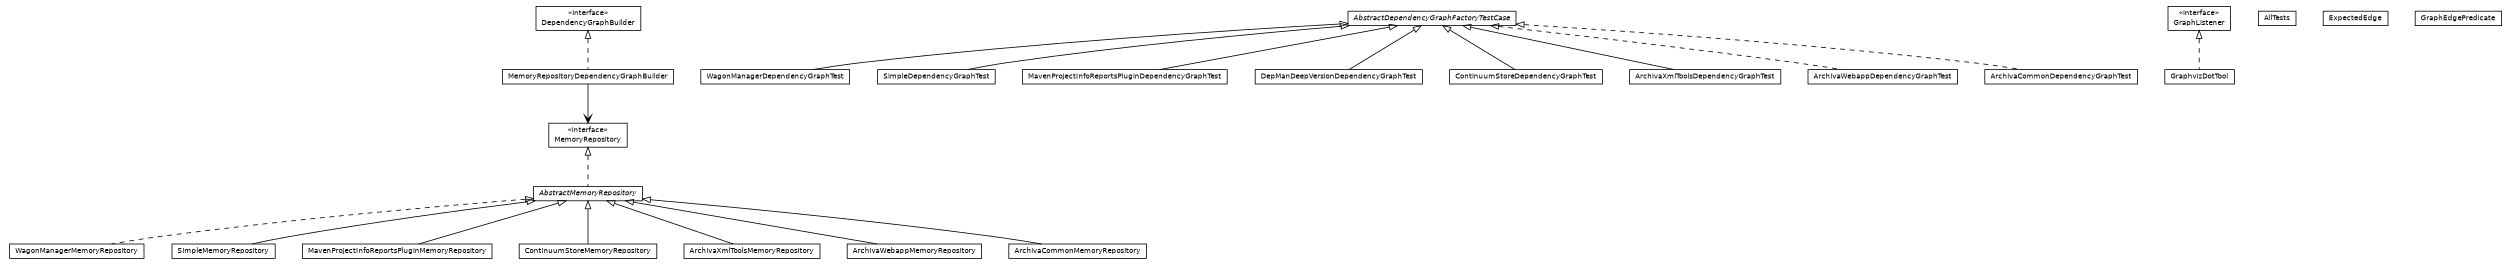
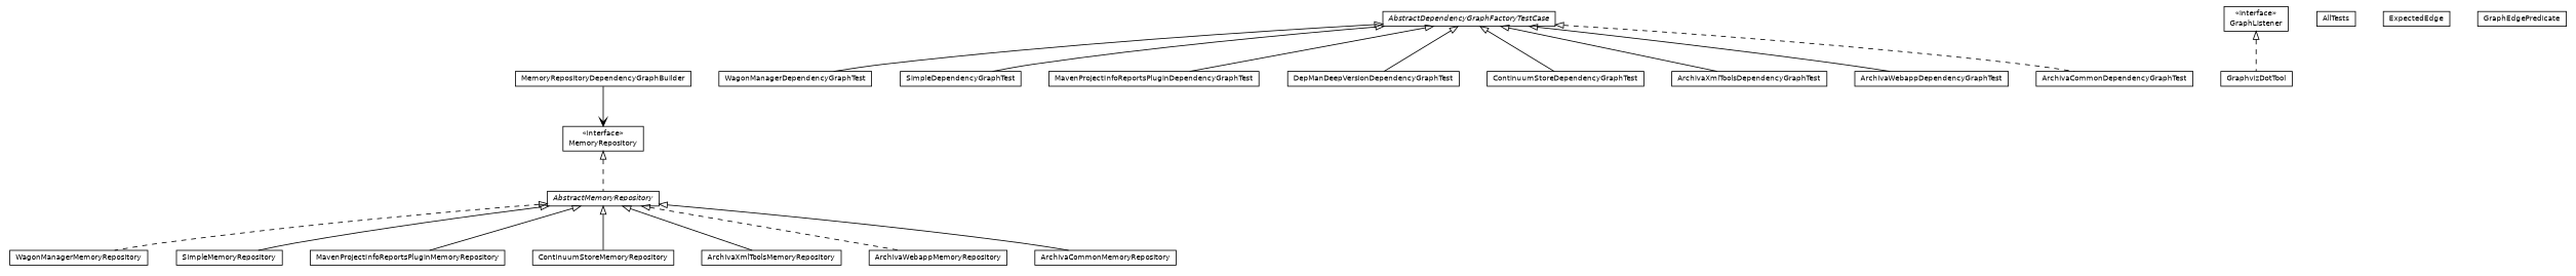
  digraph {
    node [fontcolor=black fontname=Helvetica fontsize=9.0 shape=plaintext]
    edge [fontname=Helvetica fontsize=10 headport=p labelfontname=Helvetica labelfontsize=10 tailport=p arrowtail=empty dir=back]
    n1 [label=<<table border="0" cellborder="1" cellspacing="0" cellpadding="2" port="p" href="./WagonManagerMemoryRepository.html"> 		<tr><td><table border="0" cellspacing="0" cellpadding="1"> 			<tr><td> WagonManagerMemoryRepository </td></tr> 		</table></td></tr> 		</table>>]
    n2 [label=<<table border="0" cellborder="1" cellspacing="0" cellpadding="2" port="p" href="./WagonManagerDependencyGraphTest.html"> 		<tr><td><table border="0" cellspacing="0" cellpadding="1"> 			<tr><td> WagonManagerDependencyGraphTest </td></tr> 		</table></td></tr> 		</table>>]
    n3 [label=<<table border="0" cellborder="1" cellspacing="0" cellpadding="2" port="p" href="./SimpleMemoryRepository.html"> 		<tr><td><table border="0" cellspacing="0" cellpadding="1"> 			<tr><td> SimpleMemoryRepository </td></tr> 		</table></td></tr> 		</table>>]
    n4 [label=<<table border="0" cellborder="1" cellspacing="0" cellpadding="2" port="p" href="./SimpleDependencyGraphTest.html"> 		<tr><td><table border="0" cellspacing="0" cellpadding="1"> 			<tr><td> SimpleDependencyGraphTest </td></tr> 		</table></td></tr> 		</table>>]
    n5 [label=<<table border="0" cellborder="1" cellspacing="0" cellpadding="2" port="p" href="./MemoryRepositoryDependencyGraphBuilder.html"> 		<tr><td><table border="0" cellspacing="0" cellpadding="1"> 			<tr><td> MemoryRepositoryDependencyGraphBuilder </td></tr> 		</table></td></tr> 		</table>>]
    n6 [label=<<table border="0" cellborder="1" cellspacing="0" cellpadding="2" port="p" href="./MemoryRepository.html"> 		<tr><td><table border="0" cellspacing="0" cellpadding="1"> 			<tr><td> &laquo;interface&raquo; </td></tr> 			<tr><td> MemoryRepository </td></tr> 		</table></td></tr> 		</table>>]
    n7 [label=<<table border="0" cellborder="1" cellspacing="0" cellpadding="2" port="p" href="./AbstractMemoryRepository.html"> 		<tr><td><table border="0" cellspacing="0" cellpadding="1"> 			<tr><td><font face="Helvetica-Oblique"> AbstractMemoryRepository </font></td></tr> 		</table></td></tr> 		</table>>]
    n8 [label=<<table border="0" cellborder="1" cellspacing="0" cellpadding="2" port="p" href="./MavenProjectInfoReportsPluginMemoryRepository.html"> 		<tr><td><table border="0" cellspacing="0" cellpadding="1"> 			<tr><td> MavenProjectInfoReportsPluginMemoryRepository </td></tr> 		</table></td></tr> 		</table>>]
    n9 [label=<<table border="0" cellborder="1" cellspacing="0" cellpadding="2" port="p" href="./ContinuumStoreMemoryRepository.html"> 		<tr><td><table border="0" cellspacing="0" cellpadding="1"> 			<tr><td> ContinuumStoreMemoryRepository </td></tr> 		</table></td></tr> 		</table>>]
    n10 [label=<<table border="0" cellborder="1" cellspacing="0" cellpadding="2" port="p" href="./ArchivaXmlToolsMemoryRepository.html"> 		<tr><td><table border="0" cellspacing="0" cellpadding="1"> 			<tr><td> ArchivaXmlToolsMemoryRepository </td></tr> 		</table></td></tr> 		</table>>]
    n11 [label=<<table border="0" cellborder="1" cellspacing="0" cellpadding="2" port="p" href="./ArchivaWebappMemoryRepository.html"> 		<tr><td><table border="0" cellspacing="0" cellpadding="1"> 			<tr><td> ArchivaWebappMemoryRepository </td></tr> 		</table></td></tr> 		</table>>]
    n12 [label=<<table border="0" cellborder="1" cellspacing="0" cellpadding="2" port="p" href="./ArchivaCommonMemoryRepository.html"> 		<tr><td><table border="0" cellspacing="0" cellpadding="1"> 			<tr><td> ArchivaCommonMemoryRepository </td></tr> 		</table></td></tr> 		</table>>]
    n13 [label=<<table border="0" cellborder="1" cellspacing="0" cellpadding="2" port="p" href="./MavenProjectInfoReportsPluginDependencyGraphTest.html"> 		<tr><td><table border="0" cellspacing="0" cellpadding="1"> 			<tr><td> MavenProjectInfoReportsPluginDependencyGraphTest </td></tr> 		</table></td></tr> 		</table>>]
    n14 [label=<<table border="0" cellborder="1" cellspacing="0" cellpadding="2" port="p" href="./GraphvizDotTool.html"> 		<tr><td><table border="0" cellspacing="0" cellpadding="1"> 			<tr><td> GraphvizDotTool </td></tr> 		</table></td></tr> 		</table>>]
    n15 [label=<<table border="0" cellborder="1" cellspacing="0" cellpadding="2" port="p" href="./DepManDeepVersionDependencyGraphTest.html"> 		<tr><td><table border="0" cellspacing="0" cellpadding="1"> 			<tr><td> DepManDeepVersionDependencyGraphTest </td></tr> 		</table></td></tr> 		</table>>]
    n16 [label=<<table border="0" cellborder="1" cellspacing="0" cellpadding="2" port="p" href="./ContinuumStoreDependencyGraphTest.html"> 		<tr><td><table border="0" cellspacing="0" cellpadding="1"> 			<tr><td> ContinuumStoreDependencyGraphTest </td></tr> 		</table></td></tr> 		</table>>]
    n17 [label=<<table border="0" cellborder="1" cellspacing="0" cellpadding="2" port="p" href="./ArchivaXmlToolsDependencyGraphTest.html"> 		<tr><td><table border="0" cellspacing="0" cellpadding="1"> 			<tr><td> ArchivaXmlToolsDependencyGraphTest </td></tr> 		</table></td></tr> 		</table>>]
    n18 [label=<<table border="0" cellborder="1" cellspacing="0" cellpadding="2" port="p" href="./ArchivaWebappDependencyGraphTest.html"> 		<tr><td><table border="0" cellspacing="0" cellpadding="1"> 			<tr><td> ArchivaWebappDependencyGraphTest </td></tr> 		</table></td></tr> 		</table>>]
    n19 [label=<<table border="0" cellborder="1" cellspacing="0" cellpadding="2" port="p" href="./ArchivaCommonDependencyGraphTest.html"> 		<tr><td><table border="0" cellspacing="0" cellpadding="1"> 			<tr><td> ArchivaCommonDependencyGraphTest </td></tr> 		</table></td></tr> 		</table>>]
    n20 [label=<<table border="0" cellborder="1" cellspacing="0" cellpadding="2" port="p" href="./AllTests.html"> 		<tr><td><table border="0" cellspacing="0" cellpadding="1"> 			<tr><td> AllTests </td></tr> 		</table></td></tr> 		</table>>]
    n21 [label=<<table border="0" cellborder="1" cellspacing="0" cellpadding="2" port="p" href="./AbstractDependencyGraphFactoryTestCase.html"> 		<tr><td><table border="0" cellspacing="0" cellpadding="1"> 			<tr><td><font face="Helvetica-Oblique"> AbstractDependencyGraphFactoryTestCase </font></td></tr> 		</table></td></tr> 		</table>>]
    n22 [label=<<table border="0" cellborder="1" cellspacing="0" cellpadding="2" port="p" href="./AbstractDependencyGraphFactoryTestCase.ExpectedEdge.html"> 		<tr><td><table border="0" cellspacing="0" cellpadding="1"> 			<tr><td> ExpectedEdge </td></tr> 		</table></td></tr> 		</table>>]
    n23 [label=<<table border="0" cellborder="1" cellspacing="0" cellpadding="2" port="p" href="./AbstractDependencyGraphFactoryTestCase.GraphEdgePredicate.html"> 		<tr><td><table border="0" cellspacing="0" cellpadding="1"> 			<tr><td> GraphEdgePredicate </td></tr> 		</table></td></tr> 		</table>>]
-   n24 [label=<<table border="0" cellborder="1" cellspacing="0" cellpadding="2" port="p" href="http://java.sun.com/j2se/1.4.2/docs/api/org/apache/maven/archiva/dependency/graph/DependencyGraphBuilder.html"> 		<tr><td><table border="0" cellspacing="0" cellpadding="1"> 			<tr><td> &laquo;interface&raquo; </td></tr> 			<tr><td> DependencyGraphBuilder </td></tr> 		</table></td></tr> 		</table>>]
    n25 [label=<<table border="0" cellborder="1" cellspacing="0" cellpadding="2" port="p" href="http://java.sun.com/j2se/1.4.2/docs/api/org/apache/maven/archiva/dependency/graph/GraphListener.html"> 		<tr><td><table border="0" cellspacing="0" cellpadding="1"> 			<tr><td> &laquo;interface&raquo; </td></tr> 			<tr><td> GraphListener </td></tr> 		</table></td></tr> 		</table>>]
    n5 -> n6 [arrowhead=open color=black fontcolor=black fontsize=10.0 arrowtail="" dir=""]
    n6 -> n7 [style=dashed]
    n7 -> n1 [style=dashed]
    n7 -> n3
    n7 -> n8
    n7 -> n9
    n7 -> n10
-   n7 -> n11
+   n7 -> n11 [style=dashed]
    n7 -> n12
    n21 -> n2
    n21 -> n4
    n21 -> n13
    n21 -> n15
    n21 -> n16
    n21 -> n17
-   n21 -> n18 [style=dashed]
+   n21 -> n18
    n21 -> n19 [style=dashed]
-   n24 -> n5 [style=dashed]
    n25 -> n14 [style=dashed]
  }
